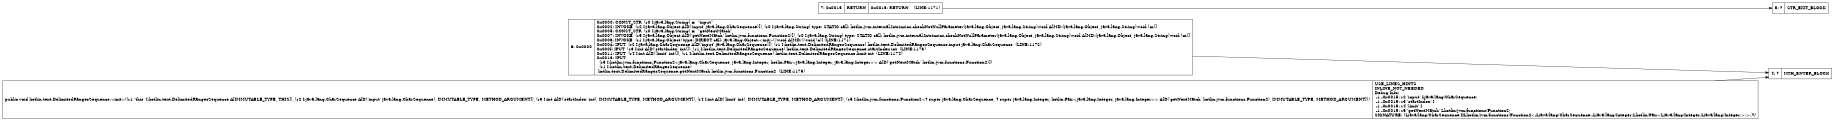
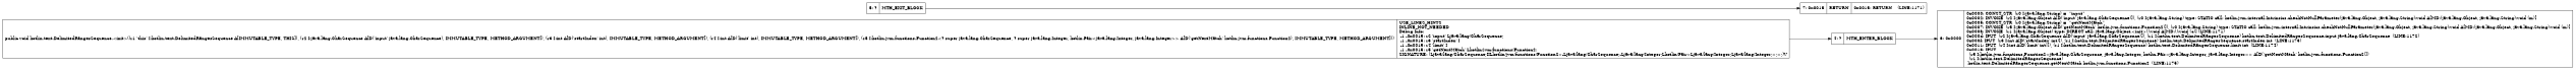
  digraph {
    rankdir=LR
    node [shape=record]
    n1 [label="{4\:\ ?|MTH_ENTER_BLOCK\l}"]
    n2 [label="{6\:\ 0x0000|0x0000: CONST_STR  (r0 I:java.lang.String) =  \"input\" \l0x0002: INVOKE  (r2 I:java.lang.Object A[D('input' java.lang.CharSequence)]), (r0 I:java.lang.String) type: STATIC call: kotlin.jvm.internal.Intrinsics.checkNotNullParameter(java.lang.Object, java.lang.String):void A[MD:(java.lang.Object, java.lang.String):void (m)]\l0x0005: CONST_STR  (r0 I:java.lang.String) =  \"getNextMatch\" \l0x0007: INVOKE  (r5 I:java.lang.Object A[D('getNextMatch' kotlin.jvm.functions.Function2)]), (r0 I:java.lang.String) type: STATIC call: kotlin.jvm.internal.Intrinsics.checkNotNullParameter(java.lang.Object, java.lang.String):void A[MD:(java.lang.Object, java.lang.String):void (m)]\l0x000a: INVOKE  (r1 I:java.lang.Object) type: DIRECT call: java.lang.Object.\<init\>():void A[MD:():void (c)] (LINE:1171)\l0x000d: IPUT  (r2 I:java.lang.CharSequence A[D('input' java.lang.CharSequence)]), (r1 I:kotlin.text.DelimitedRangesSequence) kotlin.text.DelimitedRangesSequence.input java.lang.CharSequence  (LINE:1172)\l0x000f: IPUT  (r3 I:int A[D('startIndex' int)]), (r1 I:kotlin.text.DelimitedRangesSequence) kotlin.text.DelimitedRangesSequence.startIndex int  (LINE:1173)\l0x0011: IPUT  (r4 I:int A[D('limit' int)]), (r1 I:kotlin.text.DelimitedRangesSequence) kotlin.text.DelimitedRangesSequence.limit int  (LINE:1174)\l0x0013: IPUT  \l  (r5 I:kotlin.jvm.functions.Function2\<java.lang.CharSequence, java.lang.Integer, kotlin.Pair\<java.lang.Integer, java.lang.Integer\>\> A[D('getNextMatch' kotlin.jvm.functions.Function2)])\l  (r1 I:kotlin.text.DelimitedRangesSequence)\l kotlin.text.DelimitedRangesSequence.getNextMatch kotlin.jvm.functions.Function2  (LINE:1175)\l}"]
    n3 [label="{7\:\ 0x0015|RETURN\l|0x0015: RETURN    (LINE:1171)\l}"]
-   n4 [label="{5\:\ ?|STR_EXIT_BLOCK\l}"]
+   n4 [label="{5\:\ ?|MTH_EXIT_BLOCK\l}"]
    n5 [label="{public void kotlin.text.DelimitedRangesSequence.\<init\>((r1 'this' I:kotlin.text.DelimitedRangesSequence A[IMMUTABLE_TYPE, THIS]), (r2 I:java.lang.CharSequence A[D('input' java.lang.CharSequence), IMMUTABLE_TYPE, METHOD_ARGUMENT]), (r3 I:int A[D('startIndex' int), IMMUTABLE_TYPE, METHOD_ARGUMENT]), (r4 I:int A[D('limit' int), IMMUTABLE_TYPE, METHOD_ARGUMENT]), (r5 I:kotlin.jvm.functions.Function2\<? super java.lang.CharSequence, ? super java.lang.Integer, kotlin.Pair\<java.lang.Integer, java.lang.Integer\>\> A[D('getNextMatch' kotlin.jvm.functions.Function2), IMMUTABLE_TYPE, METHOD_ARGUMENT]))  | USE_LINES_HINTS\lINLINE_NOT_NEEDED\lDebug Info:\l  \-1 \-0x0015: r2 'input' Ljava\/lang\/CharSequence;\l  \-1 \-0x0015: r3 'startIndex' I\l  \-1 \-0x0015: r4 'limit' I\l  \-1 \-0x0015: r5 'getNextMatch' Lkotlin\/jvm\/functions\/Function2;\lSIGNATURE: (Ljava\/lang\/CharSequence;IILkotlin\/jvm\/functions\/Function2\<\-Ljava\/lang\/CharSequence;\-Ljava\/lang\/Integer;Lkotlin\/Pair\<Ljava\/lang\/Integer;Ljava\/lang\/Integer;\>;\>;)V\l}"]
-   n2 -> n1
-   n3 -> n4
+   n1 -> n2
+   n4 -> n3
    n5 -> n1
  }
